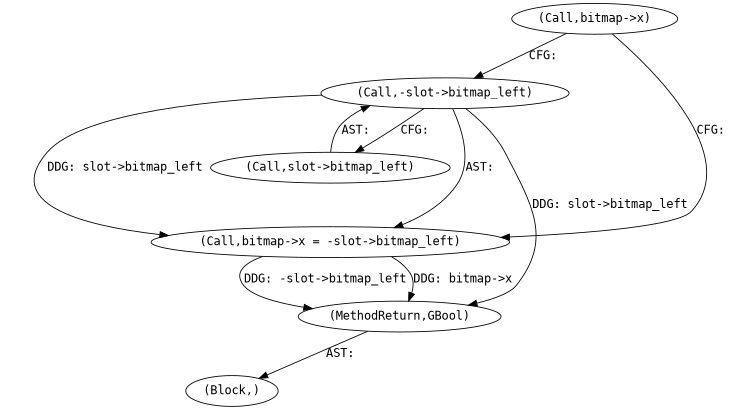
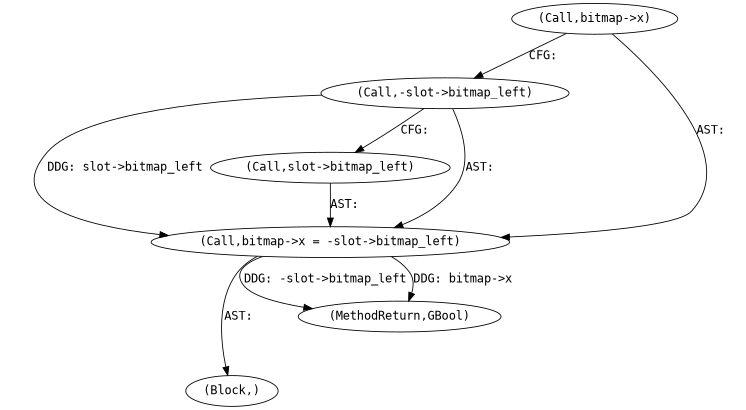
  digraph {
    fontname="DejaVu Sans Mono"
    node [fontname="DejaVu Sans Mono"]
    edge [fontname="DejaVu Sans Mono"]
    n1 [label="(Call,bitmap->x = -slot->bitmap_left)"]
    n2 [label="(Block,)"]
    n3 [label="(MethodReturn,GBool)"]
    n4 [label="(Call,-slot->bitmap_left)"]
    n5 [label="(Call,slot->bitmap_left)"]
    n6 [label="(Call,bitmap->x)"]
-   n3 -> n2 [label="AST: "]
+   n1 -> n2 [label="AST: "]
    n1 -> n3 [label="DDG: bitmap->x"]
    n1 -> n3 [label="DDG: -slot->bitmap_left"]
    n4 -> n1 [label="AST: "]
    n4 -> n1 [label="DDG: slot->bitmap_left"]
-   n4 -> n3 [label="DDG: slot->bitmap_left"]
    n4 -> n5 [label="CFG: "]
-   n5 -> n4 [label="AST: "]
-   n6 -> n1 [label="CFG: "]
+   n5 -> n1 [label="AST: "]
+   n6 -> n1 [label="AST: "]
    n6 -> n4 [label="CFG: "]
  }
